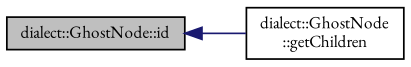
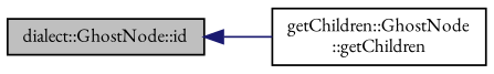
  digraph {
    rankdir=LR
    fontname="EB Garamond"
    node [color=black fontname="EB Garamond" fontsize=10 shape=record style=filled]
    n1 [fillcolor=grey75 fontcolor=black height=0.2 label="dialect::GhostNode::id" width=0.4]
-   n2 [fillcolor=white height=0.2 label="dialect::GhostNode\l::getChildren" width=0.4]
+   n2 [fillcolor=white height=0.2 label="getChildren::GhostNode\l::getChildren" width=0.4]
    n1 -> n2 [color=midnightblue dir=back fontname="EB Garamond" fontsize=10 labelfontname=Helvetica labelfontsize=10 style=solid]
  }
